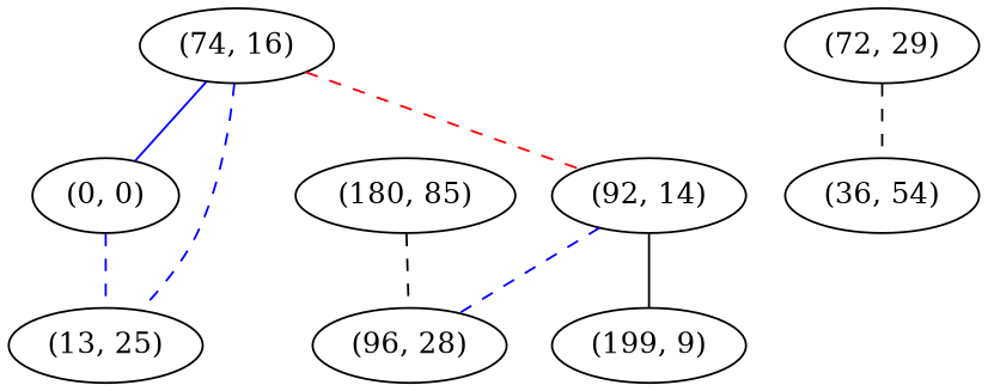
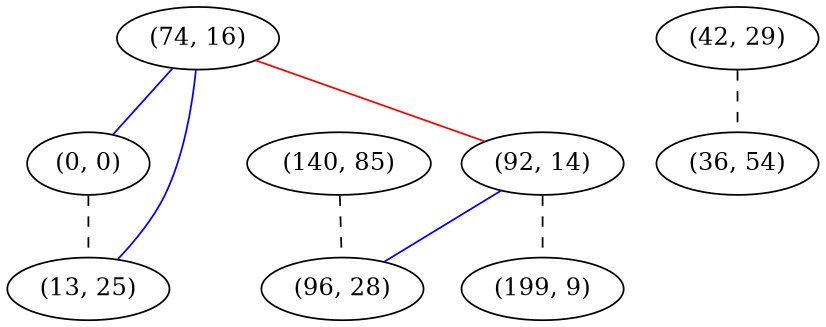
  graph {
    edge [color=black style=dashed weight=1]
    "(0, 0)"
    "(13, 25)"
-   "(180, 85)"
+   "(180, 85)" [label="(140, 85)"]
    "(96, 28)"
    "(74, 16)"
    "(92, 14)"
-   "(72, 29)"
+   "(72, 29)" [label="(42, 29)"]
    "(36, 54)"
    "(199, 9)"
-   "(0, 0)" -- "(13, 25)" [color=blue weight=4]
+   "(0, 0)" -- "(13, 25)" [weight=4]
    "(180, 85)" -- "(96, 28)"
    "(74, 16)" -- "(0, 0)" [color=blue style=solid]
-   "(74, 16)" -- "(13, 25)" [color=blue]
-   "(74, 16)" -- "(92, 14)" [color=red]
-   "(92, 14)" -- "(96, 28)" [color=blue]
-   "(92, 14)" -- "(199, 9)" [style=solid]
+   "(74, 16)" -- "(13, 25)" [color=blue style=solid]
+   "(74, 16)" -- "(92, 14)" [color=red style=solid]
+   "(92, 14)" -- "(96, 28)" [color=blue style=solid]
+   "(92, 14)" -- "(199, 9)"
    "(72, 29)" -- "(36, 54)"
  }
